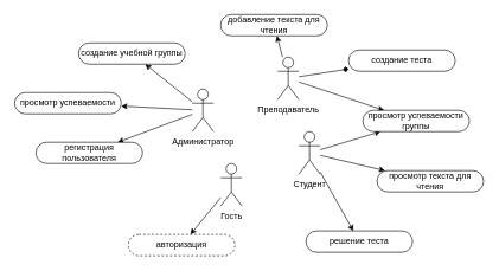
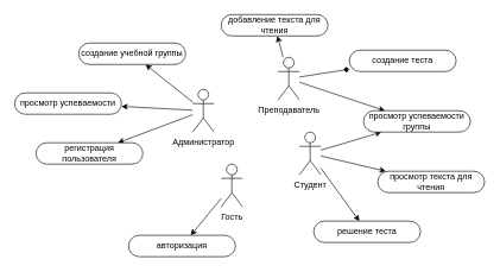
  <mxCell id="0" />
  <mxCell id="1" parent="0" />
  <mxCell id="2" style="edgeStyle=none;rounded=0;orthogonalLoop=1;jettySize=auto;html=1;" parent="1" source="5" target="14" edge="1"><mxGeometry relative="1" as="geometry" /></mxCell>
  <mxCell id="3" style="edgeStyle=none;rounded=0;orthogonalLoop=1;jettySize=auto;html=1;" parent="1" source="5" target="20" edge="1"><mxGeometry relative="1" as="geometry" /></mxCell>
  <mxCell id="4" style="edgeStyle=none;rounded=0;orthogonalLoop=1;jettySize=auto;html=1;endArrow=classic;endFill=1;" parent="1" source="5" target="24" edge="1"><mxGeometry relative="1" as="geometry" /></mxCell>
  <mxCell id="5" value="Администратор" style="shape=umlActor;verticalLabelPosition=bottom;verticalAlign=top;html=1;outlineConnect=0;" parent="1" vertex="1"><mxGeometry x="270" y="125" width="30" height="60" as="geometry" /></mxCell>
  <mxCell id="6" style="edgeStyle=none;rounded=0;orthogonalLoop=1;jettySize=auto;html=1;endArrow=diamond;" parent="1" source="9" target="19" edge="1"><mxGeometry relative="1" as="geometry" /></mxCell>
  <mxCell id="7" style="edgeStyle=none;rounded=0;orthogonalLoop=1;jettySize=auto;html=1;endArrow=classic;endFill=1;" parent="1" source="9" target="21" edge="1"><mxGeometry relative="1" as="geometry" /></mxCell>
  <mxCell id="8" style="edgeStyle=none;rounded=0;orthogonalLoop=1;jettySize=auto;html=1;endArrow=classic;endFill=1;" parent="1" source="9" target="22" edge="1"><mxGeometry relative="1" as="geometry" /></mxCell>
  <mxCell id="9" value="Преподаватель" style="shape=umlActor;verticalLabelPosition=bottom;verticalAlign=top;html=1;outlineConnect=0;" parent="1" vertex="1"><mxGeometry x="390" y="80" width="30" height="60" as="geometry" /></mxCell>
  <mxCell id="10" style="edgeStyle=none;rounded=0;orthogonalLoop=1;jettySize=auto;html=1;" parent="1" source="13" target="16" edge="1"><mxGeometry relative="1" as="geometry" /></mxCell>
  <mxCell id="11" style="edgeStyle=none;rounded=0;orthogonalLoop=1;jettySize=auto;html=1;" parent="1" source="13" target="18" edge="1"><mxGeometry relative="1" as="geometry" /></mxCell>
  <mxCell id="12" style="edgeStyle=none;rounded=0;orthogonalLoop=1;jettySize=auto;html=1;endArrow=classic;endFill=1;" parent="1" source="13" target="22" edge="1"><mxGeometry relative="1" as="geometry" /></mxCell>
  <mxCell id="13" value="Студент" style="shape=umlActor;verticalLabelPosition=bottom;verticalAlign=top;html=1;outlineConnect=0;" parent="1" vertex="1"><mxGeometry x="420" y="185" width="30" height="60" as="geometry" /></mxCell>
  <mxCell id="14" value="регистрация пользователя" style="rounded=1;whiteSpace=wrap;html=1;arcSize=50;" parent="1" vertex="1"><mxGeometry x="50" y="200" width="150" height="30" as="geometry" /></mxCell>
  <mxCell id="15" style="edgeStyle=none;rounded=0;orthogonalLoop=1;jettySize=auto;html=1;" parent="1" source="23" target="17" edge="1"><mxGeometry relative="1" as="geometry"><mxPoint x="260" y="325" as="sourcePoint" /></mxGeometry></mxCell>
- <mxCell id="16" value="решение теста" style="rounded=1;whiteSpace=wrap;html=1;arcSize=50;" parent="1" vertex="1"><mxGeometry x="430" y="325" width="150" height="30" as="geometry" /></mxCell>
- <mxCell id="17" value="авторизация" style="rounded=1;whiteSpace=wrap;html=1;arcSize=50;dashed=1;" parent="1" vertex="1"><mxGeometry x="180" y="330" width="150" height="30" as="geometry" /></mxCell>
+ <mxCell id="16" value="решение теста" style="rounded=1;whiteSpace=wrap;html=1;arcSize=50;" parent="1" vertex="1"><mxGeometry x="440" y="310" width="150" height="30" as="geometry" /></mxCell>
+ <mxCell id="17" value="авторизация" style="rounded=1;whiteSpace=wrap;html=1;arcSize=50;" parent="1" vertex="1"><mxGeometry x="180" y="330" width="150" height="30" as="geometry" /></mxCell>
  <mxCell id="18" value="просмотр текста для чтения" style="rounded=1;whiteSpace=wrap;html=1;arcSize=50;" parent="1" vertex="1"><mxGeometry x="530" y="240" width="150" height="30" as="geometry" /></mxCell>
  <mxCell id="19" value="создание теста" style="rounded=1;whiteSpace=wrap;html=1;arcSize=50;" parent="1" vertex="1"><mxGeometry x="490" y="70" width="150" height="30" as="geometry" /></mxCell>
  <mxCell id="20" value="просмотр успеваемости" style="rounded=1;whiteSpace=wrap;html=1;arcSize=50;" parent="1" vertex="1"><mxGeometry x="20" y="130" width="150" height="30" as="geometry" /></mxCell>
  <mxCell id="21" value="добавление текста для чтения" style="rounded=1;whiteSpace=wrap;html=1;arcSize=50;" parent="1" vertex="1"><mxGeometry x="310" y="20" width="150" height="30" as="geometry" /></mxCell>
  <mxCell id="22" value="просмотр успеваемости группы" style="rounded=1;whiteSpace=wrap;html=1;arcSize=50;" parent="1" vertex="1"><mxGeometry x="510" y="155" width="150" height="30" as="geometry" /></mxCell>
  <mxCell id="23" value="Гость" style="shape=umlActor;verticalLabelPosition=bottom;verticalAlign=top;html=1;outlineConnect=0;" parent="1" vertex="1"><mxGeometry x="310" y="230" width="30" height="60" as="geometry" /></mxCell>
  <mxCell id="24" value="создание учебной группы" style="rounded=1;whiteSpace=wrap;html=1;arcSize=50;" parent="1" vertex="1"><mxGeometry x="110" y="60" width="150" height="30" as="geometry" /></mxCell>
